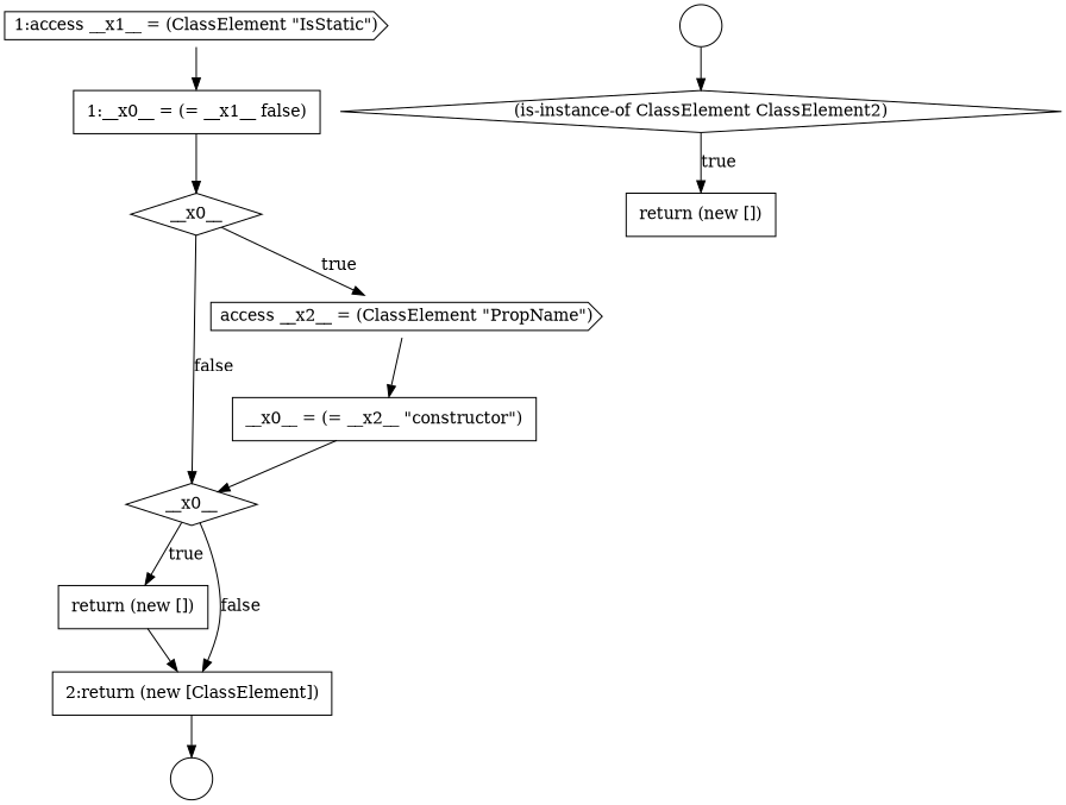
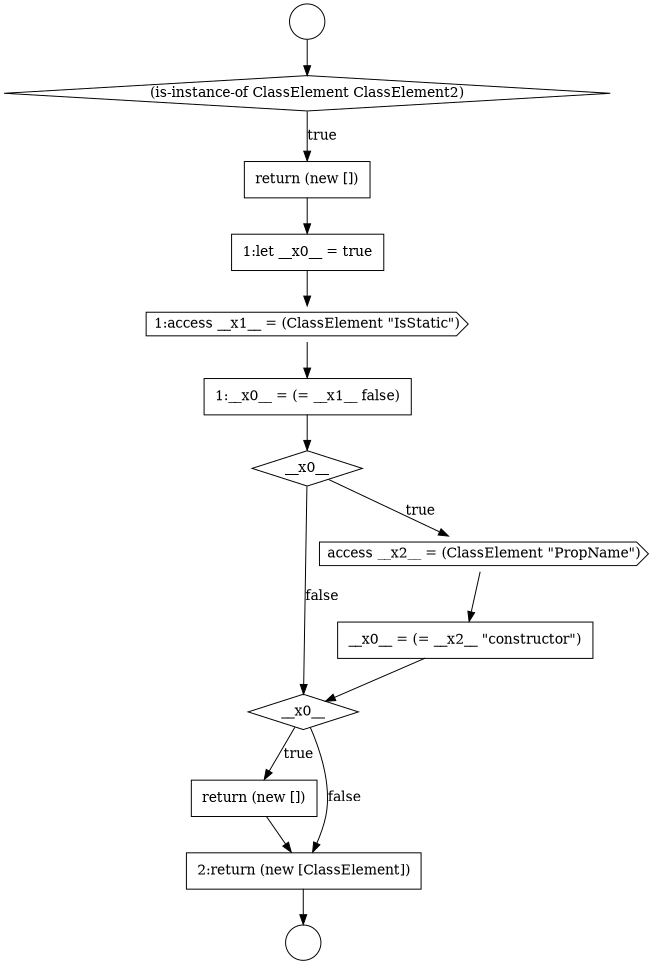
  digraph {
    node [color=black fillcolor=white shape=none style=filled]
    edge [color=black]
    n1 [label=<<font color="black">     <table border="0" cellborder="1" cellspacing="0" cellpadding="10">       <tr><td align="left">return (new [])</td></tr>     </table>   </font>> margin=0]
    n2 [label=<<font color="black">     <table border="0" cellborder="1" cellspacing="0" cellpadding="10">       <tr><td align="left">2:return (new [ClassElement])</td></tr>     </table>   </font>> margin=0]
    n3 [label=" " shape=circle]
    n4 [label=<<font color="black">     <table border="0" cellborder="1" cellspacing="0" cellpadding="10">       <tr><td align="left">1:__x0__ = (= __x1__ false)</td></tr>     </table>   </font>> margin=0]
    n5 [label=<<font color="black">__x0__</font>> shape=diamond]
    n6 [label=<<font color="black">__x0__</font>> shape=diamond]
    n7 [label=<<font color="black">access __x2__ = (ClassElement &quot;PropName&quot;)</font>> shape=cds]
    n8 [label=<<font color="black">     <table border="0" cellborder="1" cellspacing="0" cellpadding="10">       <tr><td align="left">return (new [])</td></tr>     </table>   </font>> margin=0]
+   n9 [label=<<font color="black">     <table border="0" cellborder="1" cellspacing="0" cellpadding="10">       <tr><td align="left">1:let __x0__ = true</td></tr>     </table>   </font>> margin=0]
    n10 [label=<<font color="black">1:access __x1__ = (ClassElement &quot;IsStatic&quot;)</font>> shape=cds]
    n11 [label=" " shape=circle]
    n12 [label=<<font color="black">(is-instance-of ClassElement ClassElement2)</font>> shape=diamond]
    n13 [label=<<font color="black">     <table border="0" cellborder="1" cellspacing="0" cellpadding="10">       <tr><td align="left">__x0__ = (= __x2__ &quot;constructor&quot;)</td></tr>     </table>   </font>> margin=0]
    n1 -> n2
    n2 -> n3
    n4 -> n5
    n5 -> n6 [label=<<font color="black">false</font>>]
    n5 -> n7 [label=<<font color="black">true</font>>]
    n6 -> n1 [label=<<font color="black">true</font>>]
    n6 -> n2 [label=<<font color="black">false</font>>]
    n7 -> n13
+   n8 -> n9
+   n9 -> n10
    n10 -> n4
    n11 -> n12
    n12 -> n8 [label=<<font color="black">true</font>>]
    n13 -> n6
  }
